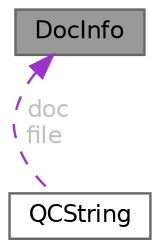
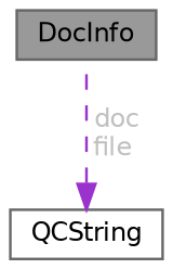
  digraph {
    node [color=gray40 fontname=Helvetica fontsize=10 shape=box style=filled]
    n1 [fillcolor=grey60 fontcolor=black height=0.2 label=DocInfo width=0.4]
    n2 [fillcolor=white height=0.2 label=QCString width=0.4]
-   n1 -> n2 [color=darkorchid3 dir=back fontcolor=grey fontname=Helvetica fontsize=10 label=" doc\nfile" labelfontname=Helvetica labelfontsize=10 style=dashed]
+   n2 -> n1 [color=darkorchid3 dir=back fontcolor=grey fontname=Helvetica fontsize=10 label=" doc\nfile" labelfontname=Helvetica labelfontsize=10 style=dashed]
  }
